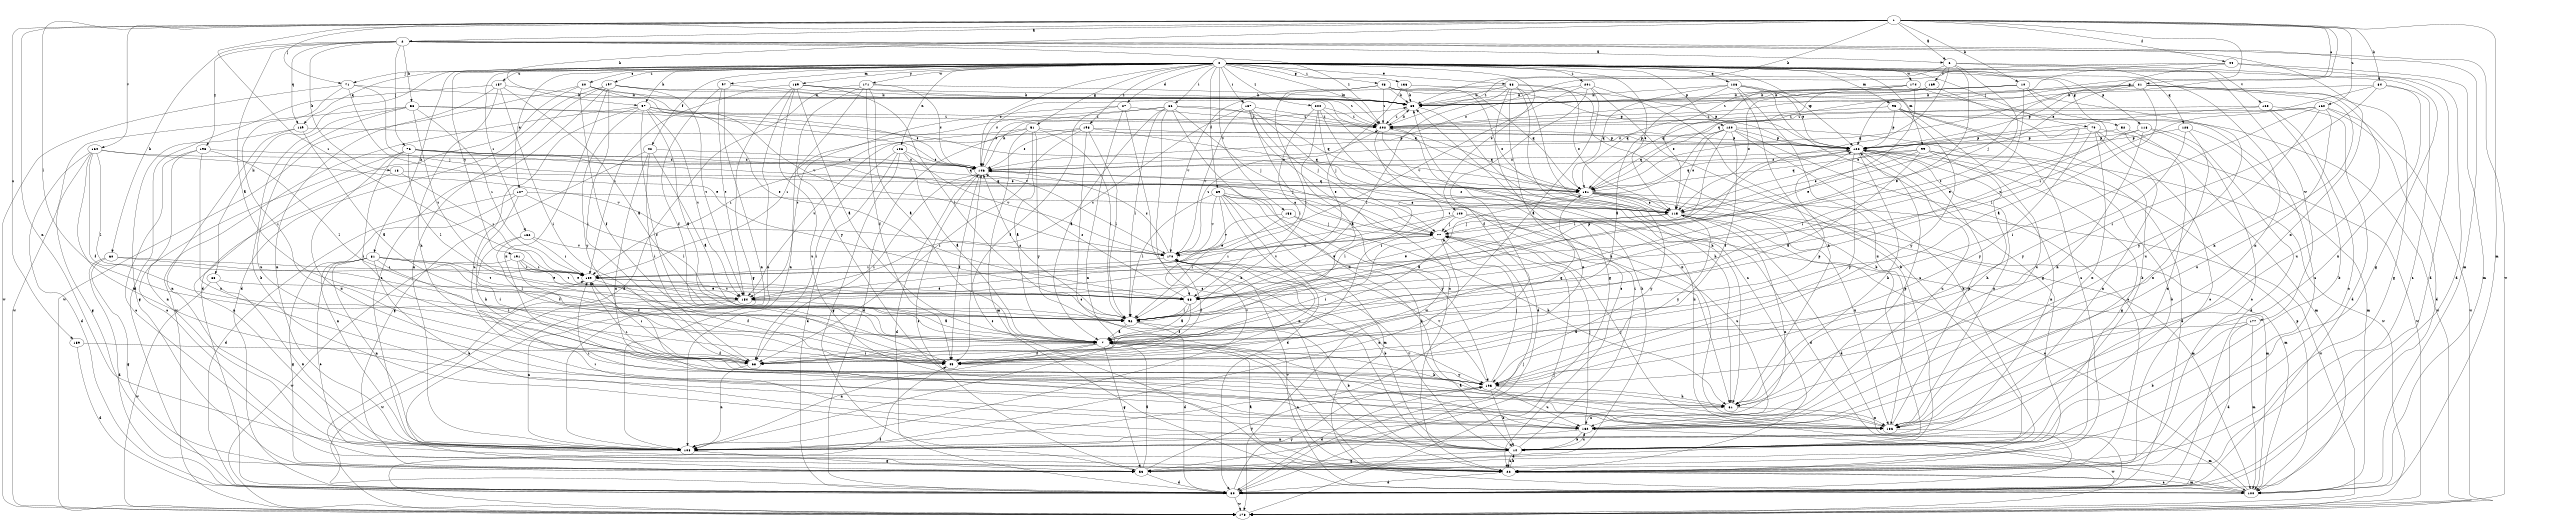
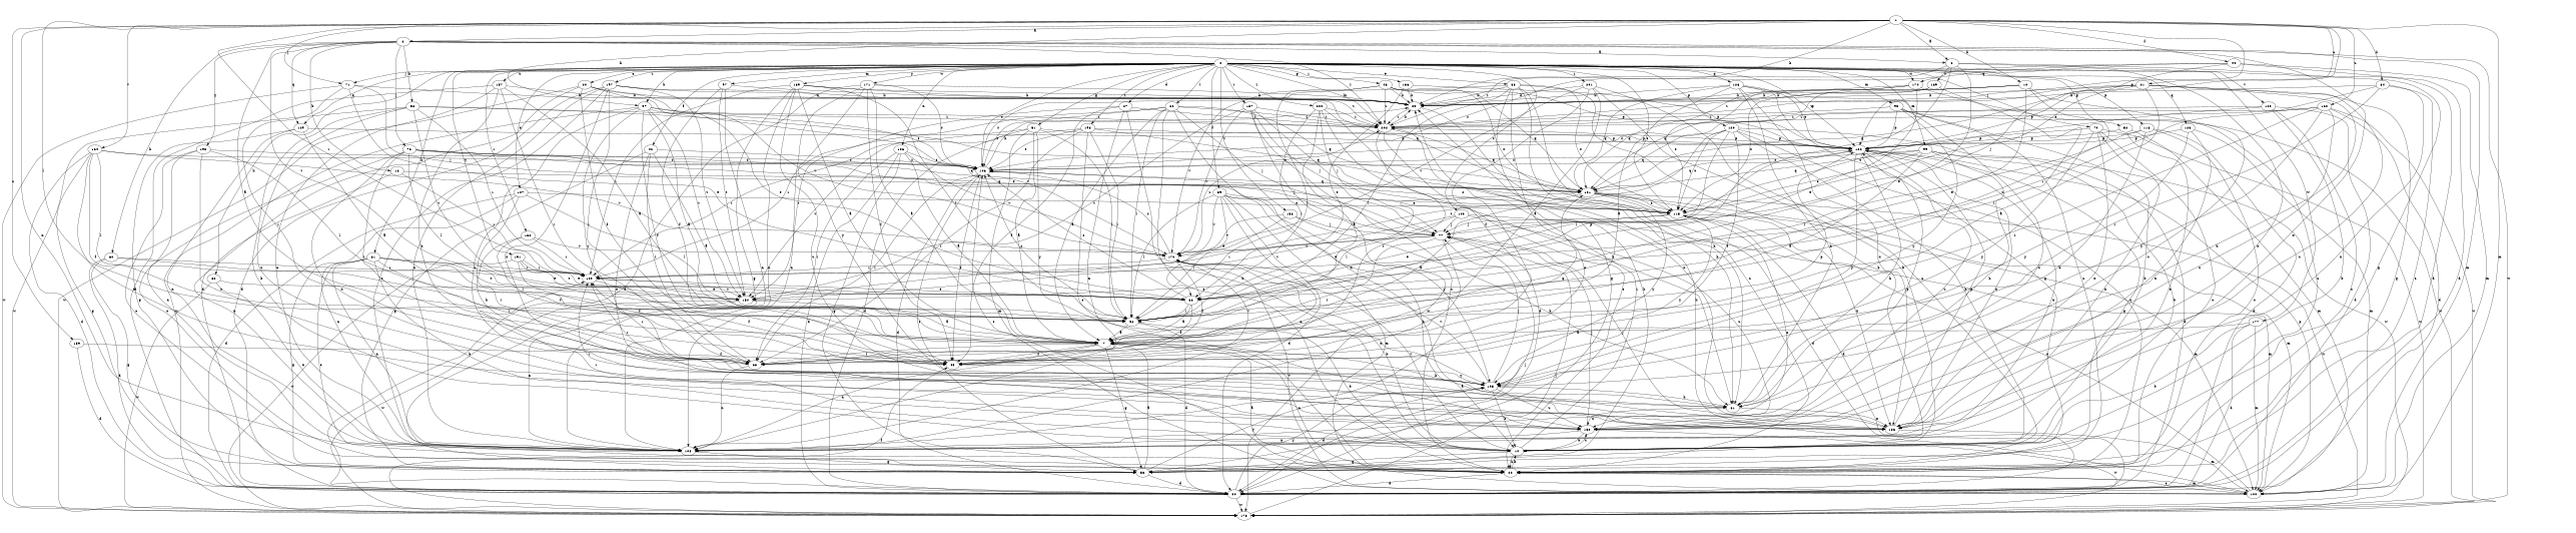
  strict digraph {
    0
    20
    27
    33
    39
    n6 [label=42]
    48
    51
    52
    57
    66
    70
    71
    81
    83
    95
    97
    99
    106
    107
    115
    118
    120
    122
    123
    126
    129
    132
    136
    137
    140
    146
    153
    157
    163
    171
    174
    177
    186
    189
    191
    197
    198
    200
    201
    202
    85
    178
    30
    38
    45
    170
    108
    154
    14
    92
    53
    22
    61
    100
    195
    7
    68
    131
    139
    162
    77
    1
    2
    6
    10
    21
    44
    84
    159
    160
    164
    13
    58
    60
    76
    193
    169
    0 -> 20 [label=c]
    0 -> 27 [label=d]
    0 -> 33 [label=e]
    0 -> 39 [label=f]
    0 -> n6 [label=f]
    0 -> 48 [label=g]
    0 -> 51 [label=g]
    0 -> 52 [label=g]
    0 -> 57 [label=h]
    0 -> 66 [label=i]
    0 -> 70 [label=j]
    0 -> 71 [label=j]
    0 -> 81 [label=k]
    0 -> 83 [label=k]
    0 -> 95 [label=m]
    0 -> 97 [label=m]
    0 -> 99 [label=m]
    0 -> 106 [label=n]
    0 -> 107 [label=n]
    0 -> 115 [label=o]
    0 -> 118 [label=p]
    0 -> 120 [label=p]
    0 -> 122 [label=p]
    0 -> 123 [label=q]
    0 -> 126 [label=q]
    0 -> 129 [label=q]
    0 -> 132 [label=r]
    0 -> 136 [label=r]
    0 -> 137 [label=r]
    0 -> 140 [label=s]
    0 -> 146 [label=s]
    0 -> 153 [label=t]
    0 -> 157 [label=u]
    0 -> 163 [label=v]
    0 -> 171 [label=w]
    0 -> 174 [label=w]
    0 -> 177 [label=w]
    0 -> 186 [label=x]
    0 -> 189 [label=y]
    0 -> 191 [label=y]
    0 -> 197 [label=z]
    0 -> 198 [label=z]
    0 -> 200 [label=z]
    0 -> 201 [label=z]
    0 -> 202 [label=z]
    20 -> 85 [label=k]
    20 -> 178 [label=w]
    20 -> 30 [label=d]
    20 -> 38 [label=e]
    20 -> 45 [label=f]
    20 -> 170 [label=v]
    27 -> 202 [label=z]
    27 -> 45 [label=f]
    27 -> 108 [label=n]
    27 -> 154 [label=t]
    27 -> 14 [label=b]
    33 -> 115 [label=o]
    33 -> 146 [label=s]
    33 -> 85 [label=k]
    33 -> 108 [label=n]
    33 -> 14 [label=b]
    33 -> 92 [label=l]
    33 -> 53 [label=g]
    33 -> 22 [label=c]
    33 -> 61 [label=h]
    39 -> 115 [label=o]
    39 -> 30 [label=d]
    39 -> 38 [label=e]
    39 -> 170 [label=v]
    39 -> 108 [label=n]
    39 -> 14 [label=b]
    39 -> 92 [label=l]
    39 -> 100 [label=m]
    39 -> 195 [label=y]
    n6 -> 146 [label=s]
    n6 -> 186 [label=x]
    n6 -> 53 [label=g]
    n6 -> 7 [label=a]
    n6 -> 68 [label=i]
    48 -> 115 [label=o]
    48 -> 122 [label=p]
    48 -> 202 [label=z]
    48 -> 85 [label=k]
    48 -> 170 [label=v]
    48 -> 92 [label=l]
    48 -> 131 [label=q]
    51 -> 122 [label=p]
    51 -> 30 [label=d]
    51 -> 92 [label=l]
    51 -> 100 [label=m]
    51 -> 195 [label=y]
    51 -> 7 [label=a]
    51 -> 139 [label=r]
    52 -> 122 [label=p]
    52 -> 108 [label=n]
    52 -> 100 [label=m]
    57 -> 146 [label=s]
    57 -> 202 [label=z]
    57 -> 178 [label=w]
    57 -> 45 [label=f]
    57 -> 170 [label=v]
    57 -> 154 [label=t]
    57 -> 195 [label=y]
    57 -> 7 [label=a]
    57 -> 162 [label=u]
    66 -> 146 [label=s]
    66 -> 186 [label=x]
    66 -> 202 [label=z]
    66 -> 92 [label=l]
    66 -> 22 [label=c]
    66 -> 7 [label=a]
    66 -> 131 [label=q]
    66 -> 139 [label=r]
    66 -> 77 [label=j]
    70 -> 122 [label=p]
    70 -> 186 [label=x]
    70 -> 178 [label=w]
    70 -> 108 [label=n]
    70 -> 22 [label=c]
    70 -> 195 [label=y]
    71 -> 85 [label=k]
    71 -> 178 [label=w]
    71 -> 38 [label=e]
    71 -> 68 [label=i]
    71 -> 77 [label=j]
    81 -> 108 [label=n]
    81 -> 154 [label=t]
    81 -> 14 [label=b]
    81 -> 92 [label=l]
    81 -> 53 [label=g]
    81 -> 22 [label=c]
    81 -> 68 [label=i]
    81 -> 139 [label=r]
    83 -> 178 [label=w]
    83 -> 38 [label=e]
    83 -> 108 [label=n]
    95 -> 122 [label=p]
    95 -> 202 [label=z]
    95 -> 178 [label=w]
    95 -> 14 [label=b]
    95 -> 195 [label=y]
    95 -> 162 [label=u]
    97 -> 85 [label=k]
    97 -> 45 [label=f]
    97 -> 108 [label=n]
    97 -> 154 [label=t]
    99 -> 115 [label=o]
    99 -> 146 [label=s]
    99 -> 30 [label=d]
    99 -> 14 [label=b]
    99 -> 61 [label=h]
    99 -> 7 [label=a]
    99 -> 131 [label=q]
    106 -> 146 [label=s]
    106 -> 30 [label=d]
    106 -> 170 [label=v]
    106 -> 53 [label=g]
    106 -> 7 [label=a]
    106 -> 68 [label=i]
    107 -> 115 [label=o]
    107 -> 30 [label=d]
    107 -> 108 [label=n]
    107 -> 92 [label=l]
    107 -> 61 [label=h]
    115 -> 146 [label=s]
    115 -> 30 [label=d]
    115 -> 38 [label=e]
    115 -> 108 [label=n]
    115 -> 100 [label=m]
    115 -> 195 [label=y]
    115 -> 77 [label=j]
    118 -> 122 [label=p]
    118 -> 30 [label=d]
    118 -> 92 [label=l]
    118 -> 22 [label=c]
    118 -> 61 [label=h]
    120 -> 115 [label=o]
    120 -> 122 [label=p]
    120 -> 178 [label=w]
    120 -> 45 [label=f]
    120 -> 154 [label=t]
    120 -> 14 [label=b]
    120 -> 92 [label=l]
    120 -> 22 [label=c]
    120 -> 131 [label=q]
    122 -> 146 [label=s]
    122 -> 186 [label=x]
    122 -> 108 [label=n]
    122 -> 53 [label=g]
    122 -> 61 [label=h]
    122 -> 195 [label=y]
    122 -> 131 [label=q]
    122 -> 162 [label=u]
    123 -> 122 [label=p]
    123 -> 186 [label=x]
    123 -> 100 [label=m]
    123 -> 195 [label=y]
    126 -> 122 [label=p]
    126 -> 186 [label=x]
    126 -> 85 [label=k]
    126 -> 53 [label=g]
    126 -> 22 [label=c]
    126 -> 61 [label=h]
    126 -> 7 [label=a]
    126 -> 131 [label=q]
    129 -> 122 [label=p]
    129 -> 108 [label=n]
    129 -> 53 [label=g]
    129 -> 7 [label=a]
    132 -> 45 [label=f]
    132 -> 170 [label=v]
    132 -> 68 [label=i]
    132 -> 139 [label=r]
    136 -> 122 [label=p]
    136 -> 85 [label=k]
    136 -> 38 [label=e]
    137 -> 202 [label=z]
    137 -> 178 [label=w]
    137 -> 170 [label=v]
    137 -> 154 [label=t]
    137 -> 22 [label=c]
    137 -> 61 [label=h]
    137 -> 77 [label=j]
    140 -> 38 [label=e]
    140 -> 154 [label=t]
    140 -> 100 [label=m]
    140 -> 162 [label=u]
    140 -> 77 [label=j]
    146 -> 85 [label=k]
    146 -> 30 [label=d]
    146 -> 45 [label=f]
    146 -> 68 [label=i]
    146 -> 131 [label=q]
    153 -> 170 [label=v]
    153 -> 92 [label=l]
    153 -> 61 [label=h]
    153 -> 77 [label=j]
    157 -> 85 [label=k]
    157 -> 30 [label=d]
    157 -> 108 [label=n]
    157 -> 61 [label=h]
    157 -> 7 [label=a]
    157 -> 68 [label=i]
    163 -> 115 [label=o]
    163 -> 202 [label=z]
    163 -> 30 [label=d]
    163 -> 14 [label=b]
    163 -> 22 [label=c]
    171 -> 146 [label=s]
    171 -> 85 [label=k]
    171 -> 30 [label=d]
    171 -> 45 [label=f]
    171 -> 108 [label=n]
    171 -> 195 [label=y]
    171 -> 7 [label=a]
    174 -> 115 [label=o]
    174 -> 85 [label=k]
    174 -> 38 [label=e]
    174 -> 22 [label=c]
    174 -> 131 [label=q]
    177 -> 30 [label=d]
    177 -> 14 [label=b]
    177 -> 100 [label=m]
    177 -> 7 [label=a]
    186 -> 122 [label=p]
    186 -> 100 [label=m]
    186 -> 7 [label=a]
    186 -> 77 [label=j]
    189 -> 202 [label=z]
    189 -> 85 [label=k]
    189 -> 108 [label=n]
    189 -> 92 [label=l]
    189 -> 53 [label=g]
    189 -> 7 [label=a]
    189 -> 139 [label=r]
    189 -> 162 [label=u]
    191 -> 178 [label=w]
    191 -> 38 [label=e]
    191 -> 45 [label=f]
    191 -> 154 [label=t]
    191 -> 139 [label=r]
    197 -> 186 [label=x]
    197 -> 85 [label=k]
    197 -> 30 [label=d]
    197 -> 108 [label=n]
    197 -> 154 [label=t]
    197 -> 22 [label=c]
    197 -> 68 [label=i]
    197 -> 131 [label=q]
    198 -> 122 [label=p]
    198 -> 146 [label=s]
    198 -> 154 [label=t]
    198 -> 92 [label=l]
    198 -> 22 [label=c]
    198 -> 68 [label=i]
    198 -> 131 [label=q]
    200 -> 186 [label=x]
    200 -> 202 [label=z]
    200 -> 92 [label=l]
    200 -> 22 [label=c]
    200 -> 7 [label=a]
    200 -> 77 [label=j]
    201 -> 85 [label=k]
    201 -> 45 [label=f]
    201 -> 170 [label=v]
    201 -> 14 [label=b]
    201 -> 22 [label=c]
    201 -> 7 [label=a]
    202 -> 122 [label=p]
    202 -> 85 [label=k]
    202 -> 30 [label=d]
    202 -> 68 [label=i]
    202 -> 131 [label=q]
    85 -> 202 [label=z]
    85 -> 61 [label=h]
    178 -> 45 [label=f]
    178 -> 77 [label=j]
    30 -> 178 [label=w]
    30 -> 195 [label=y]
    30 -> 77 [label=j]
    38 -> 122 [label=p]
    38 -> 146 [label=s]
    38 -> 45 [label=f]
    38 -> 92 [label=l]
    38 -> 7 [label=a]
    45 -> 170 [label=v]
    45 -> 195 [label=y]
    45 -> 131 [label=q]
    170 -> 146 [label=s]
    170 -> 202 [label=z]
    170 -> 45 [label=f]
    170 -> 14 [label=b]
    170 -> 139 [label=r]
    108 -> 53 [label=g]
    154 -> 178 [label=w]
    154 -> 108 [label=n]
    154 -> 7 [label=a]
    14 -> 202 [label=z]
    14 -> 170 [label=v]
    14 -> 53 [label=g]
    14 -> 22 [label=c]
    14 -> 139 [label=r]
    14 -> 162 [label=u]
    92 -> 146 [label=s]
    92 -> 30 [label=d]
    92 -> 14 [label=b]
    92 -> 7 [label=a]
    53 -> 146 [label=s]
    53 -> 85 [label=k]
    53 -> 30 [label=d]
    53 -> 195 [label=y]
    53 -> 7 [label=a]
    22 -> 146 [label=s]
    22 -> 30 [label=d]
    22 -> 14 [label=b]
    22 -> 100 [label=m]
    22 -> 7 [label=a]
    61 -> 186 [label=x]
    61 -> 162 [label=u]
    100 -> 115 [label=o]
    100 -> 122 [label=p]
    100 -> 85 [label=k]
    100 -> 170 [label=v]
    100 -> 22 [label=c]
    195 -> 30 [label=d]
    195 -> 170 [label=v]
    195 -> 14 [label=b]
    195 -> 61 [label=h]
    195 -> 139 [label=r]
    195 -> 162 [label=u]
    195 -> 77 [label=j]
    7 -> 45 [label=f]
    7 -> 108 [label=n]
    7 -> 53 [label=g]
    7 -> 22 [label=c]
    7 -> 61 [label=h]
    7 -> 68 [label=i]
    68 -> 122 [label=p]
    68 -> 108 [label=n]
    68 -> 139 [label=r]
    131 -> 115 [label=o]
    131 -> 186 [label=x]
    131 -> 178 [label=w]
    131 -> 30 [label=d]
    131 -> 92 [label=l]
    131 -> 100 [label=m]
    131 -> 195 [label=y]
    131 -> 7 [label=a]
    139 -> 38 [label=e]
    139 -> 45 [label=f]
    139 -> 154 [label=t]
    162 -> 122 [label=p]
    162 -> 178 [label=w]
    162 -> 108 [label=n]
    162 -> 14 [label=b]
    162 -> 139 [label=r]
    162 -> 77 [label=j]
    77 -> 170 [label=v]
    77 -> 108 [label=n]
    77 -> 68 [label=i]
    77 -> 139 [label=r]
    1 -> 57 [label=h]
    1 -> 71 [label=j]
    1 -> 115 [label=o]
    1 -> 122 [label=p]
    1 -> 85 [label=k]
    1 -> 108 [label=n]
    1 -> 92 [label=l]
    1 -> 100 [label=m]
    1 -> 139 [label=r]
    1 -> 2 [label=a]
    1 -> 6 [label=a]
    1 -> 10 [label=b]
    1 -> 21 [label=c]
    1 -> 44 [label=f]
    1 -> 84 [label=k]
    1 -> 159 [label=u]
    1 -> 160 [label=u]
    1 -> 164 [label=v]
    2 -> 129 [label=q]
    2 -> 186 [label=x]
    2 -> 202 [label=z]
    2 -> 178 [label=w]
-   6 -> 154 [label=t]
+   2 -> 154 [label=t]
    2 -> 100 [label=m]
    2 -> 7 [label=a]
    2 -> 6 [label=a]
    2 -> 13 [label=b]
    2 -> 58 [label=h]
    2 -> 60 [label=h]
    2 -> 76 [label=j]
    2 -> 193 [label=y]
    6 -> 202 [label=z]
    6 -> 30 [label=d]
    6 -> 38 [label=e]
    6 -> 53 [label=g]
    6 -> 77 [label=j]
    6 -> 169 [label=v]
    10 -> 202 [label=z]
    10 -> 85 [label=k]
    10 -> 38 [label=e]
    10 -> 154 [label=t]
    10 -> 131 [label=q]
    10 -> 162 [label=u]
    21 -> 122 [label=p]
    21 -> 202 [label=z]
    21 -> 85 [label=k]
    21 -> 53 [label=g]
    21 -> 61 [label=h]
    21 -> 7 [label=a]
    21 -> 131 [label=q]
    21 -> 162 [label=u]
    44 -> 146 [label=s]
    44 -> 30 [label=d]
    44 -> 100 [label=m]
-   44 -> 131 [label=q]
+   44 -> 174 [label=q]
    44 -> 77 [label=j]
    84 -> 186 [label=x]
    84 -> 85 [label=k]
    84 -> 22 [label=c]
    84 -> 68 [label=i]
    84 -> 139 [label=r]
    159 -> 30 [label=d]
    159 -> 45 [label=f]
    160 -> 146 [label=s]
    160 -> 202 [label=z]
    160 -> 178 [label=w]
    160 -> 30 [label=d]
    160 -> 195 [label=y]
    160 -> 68 [label=i]
    160 -> 162 [label=u]
    164 -> 146 [label=s]
    164 -> 186 [label=x]
    164 -> 30 [label=d]
    164 -> 45 [label=f]
    164 -> 170 [label=v]
    164 -> 92 [label=l]
    164 -> 53 [label=g]
    13 -> 108 [label=n]
    13 -> 131 [label=q]
    13 -> 139 [label=r]
    58 -> 115 [label=o]
    58 -> 202 [label=z]
    58 -> 178 [label=w]
    58 -> 154 [label=t]
    58 -> 14 [label=b]
    58 -> 139 [label=r]
    58 -> 162 [label=u]
    60 -> 30 [label=d]
    60 -> 38 [label=e]
    60 -> 53 [label=g]
    60 -> 139 [label=r]
    76 -> 115 [label=o]
    76 -> 146 [label=s]
    76 -> 186 [label=x]
    76 -> 92 [label=l]
    76 -> 22 [label=c]
    76 -> 68 [label=i]
    76 -> 131 [label=q]
    76 -> 77 [label=j]
    193 -> 146 [label=s]
    193 -> 108 [label=n]
    193 -> 92 [label=l]
    193 -> 22 [label=c]
    193 -> 162 [label=u]
    169 -> 115 [label=o]
    169 -> 85 [label=k]
    169 -> 92 [label=l]
  }
